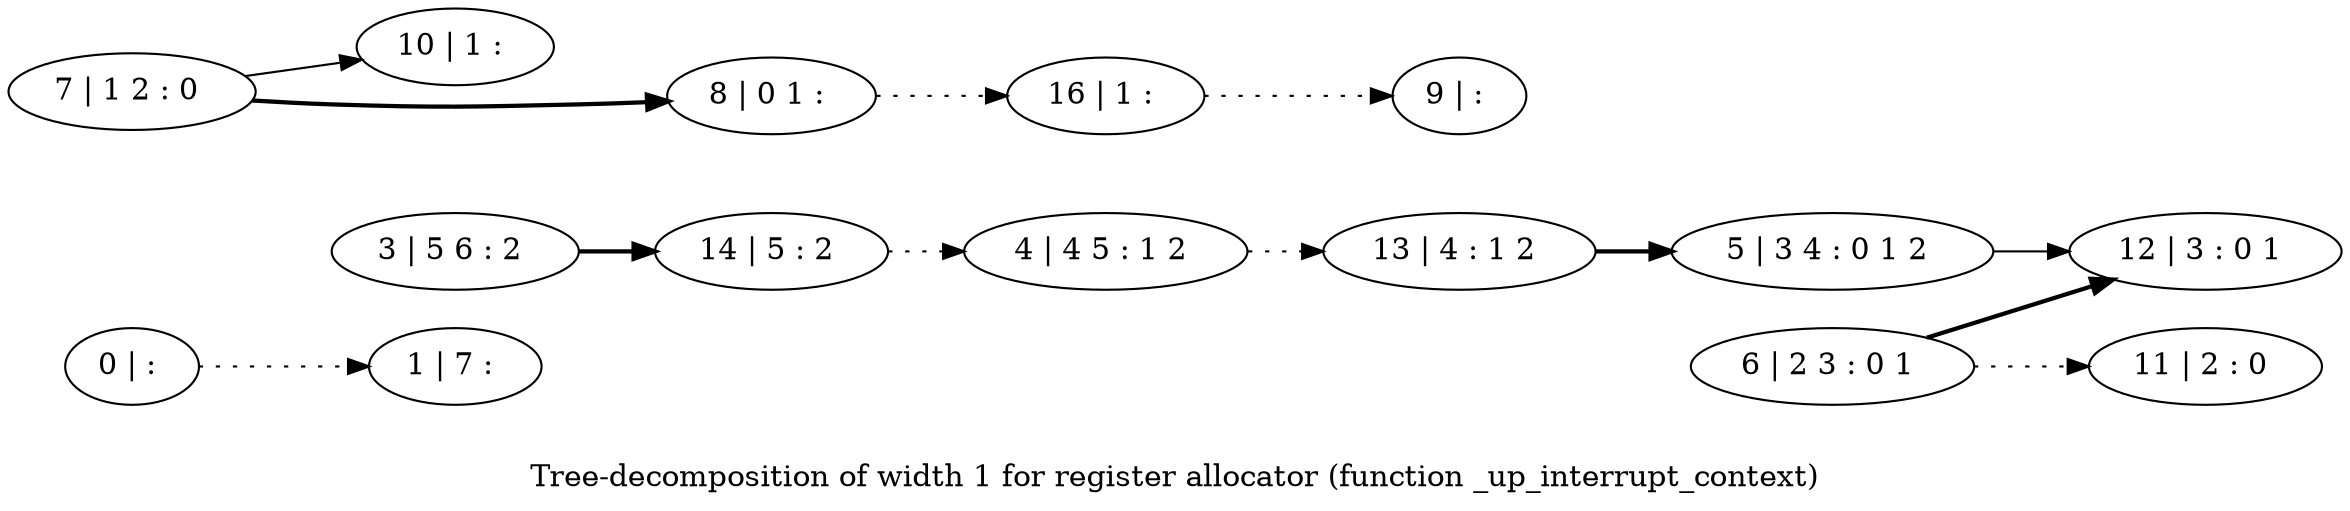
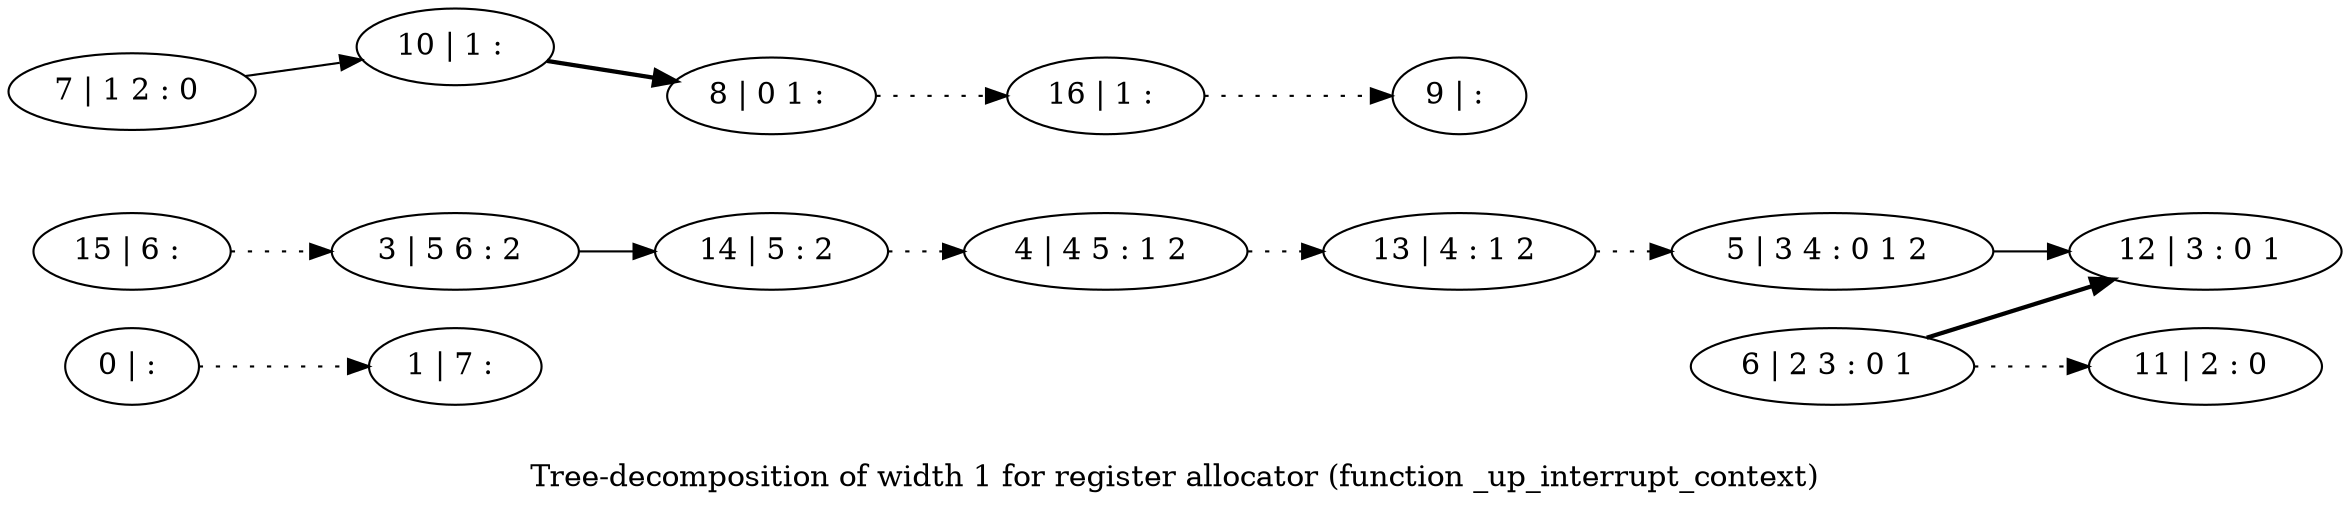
  digraph {
    label="Tree-decomposition of width 1 for register allocator (function _up_interrupt_context)"
    rankdir=LR
    edge [style=dotted]
    n1 [label="0 | : "]
    n2 [label="1 | 7 : "]
+   n3 [label="15 | 6 : "]
    n4 [label="3 | 5 6 : 2 "]
    n5 [label="14 | 5 : 2 "]
    n6 [label="4 | 4 5 : 1 2 "]
    n7 [label="13 | 4 : 1 2 "]
    n8 [label="5 | 3 4 : 0 1 2 "]
    n9 [label="12 | 3 : 0 1 "]
    n10 [label="6 | 2 3 : 0 1 "]
    n11 [label="11 | 2 : 0 "]
    n12 [label="7 | 1 2 : 0 "]
    n13 [label="10 | 1 : "]
    n14 [label="8 | 0 1 : "]
    n15 [label="16 | 1 : "]
    n16 [label="9 | : "]
    n1 -> n2
-   n4 -> n5 [style=bold]
+   n3 -> n4
+   n4 -> n5 [style=solid]
    n5 -> n6
    n6 -> n7
-   n7 -> n8 [style=bold]
+   n7 -> n8
    n8 -> n9 [style=solid]
    n10 -> n9 [style=bold]
    n10 -> n11
    n12 -> n13 [style=solid]
-   n12 -> n14 [style=bold]
+   n13 -> n14 [style=bold]
    n14 -> n15
    n15 -> n16
  }
